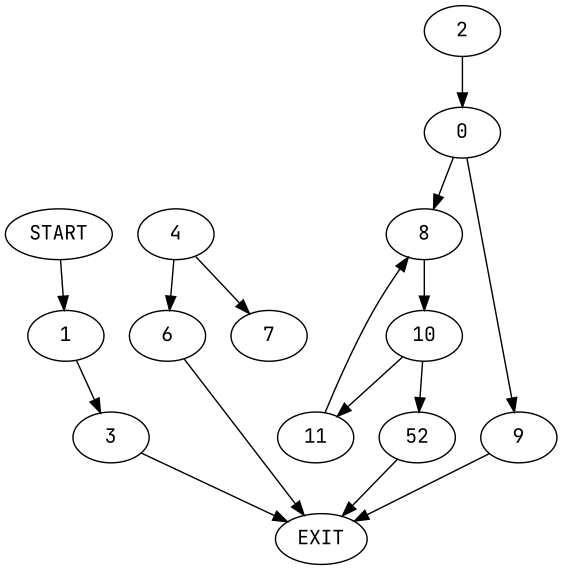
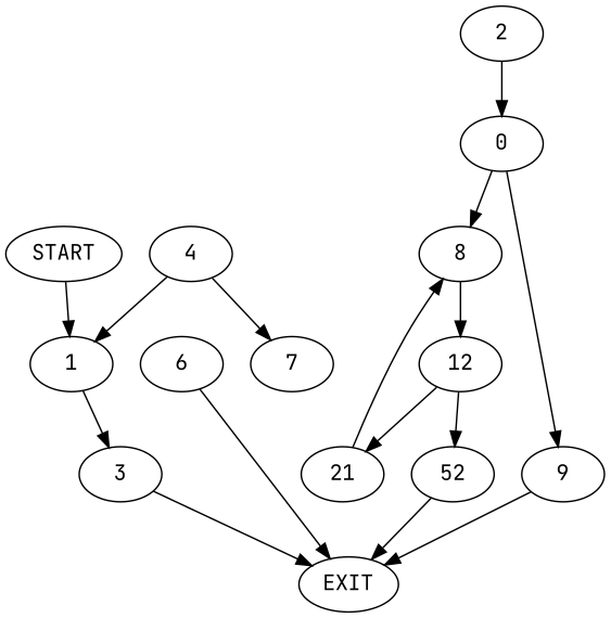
  digraph {
    fontname="JetBrains Mono"
    node [fontname="JetBrains Mono"]
    edge [fontname="JetBrains Mono"]
    n1 [label=START]
    1
    3
    n4 [label=EXIT]
    n5 [label=0]
    2
    4
    6
    7
    8
    9
-   10
-   11
+   10 [label=12]
+   11 [label=21]
    n14 [label=52]
    n1 -> 1
    1 -> 3
    3 -> n4
    n5 -> 8
    n5 -> 9
    2 -> n5
-   4 -> 6
+   4 -> 1
    4 -> 7
    6 -> n4
    8 -> 10
    9 -> n4
    10 -> 11
    10 -> n14
    11 -> 8
    n14 -> n4
  }
